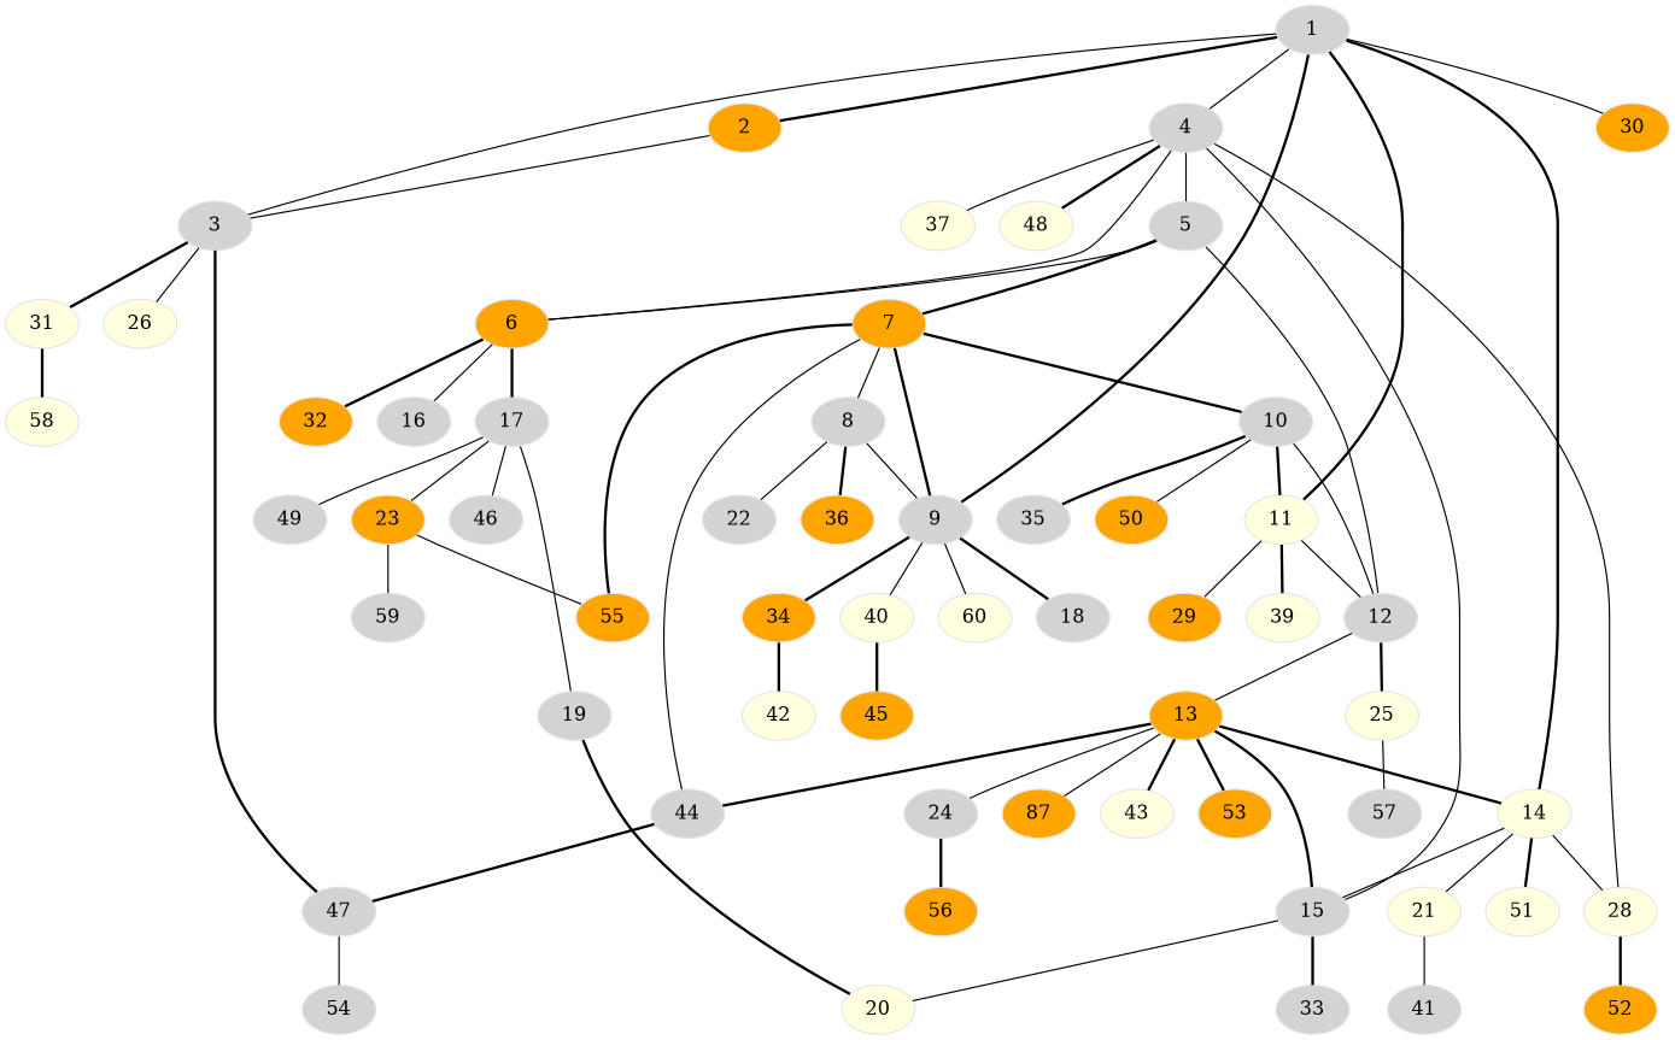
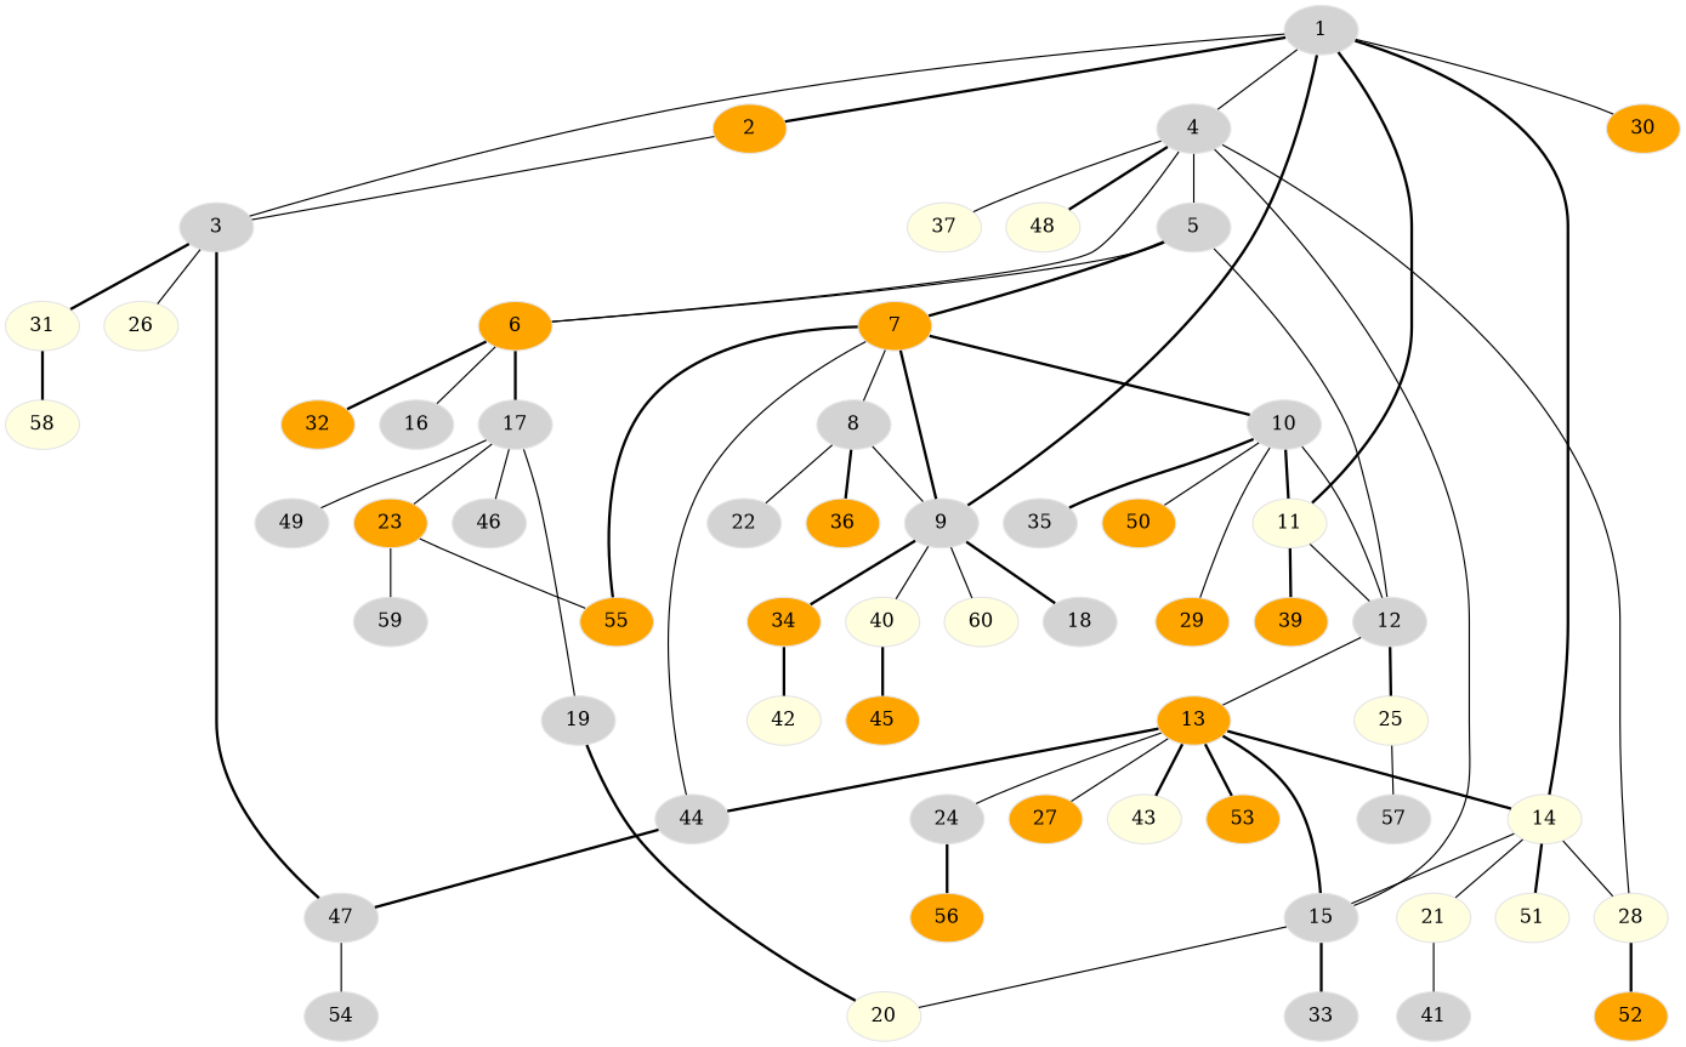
  graph {
    node [color=gray90 fillcolor=lightgrey style=filled]
    edge [style=solid]
    2 [fillcolor=orange]
    1
    3
    4
    9
    11 [fillcolor=lightyellow]
    14 [fillcolor=lightyellow]
    30 [fillcolor=orange]
    26 [fillcolor=lightyellow]
    31 [fillcolor=lightyellow]
    47
    5
    6 [fillcolor=orange]
    15
    28 [fillcolor=lightyellow]
    37 [fillcolor=lightyellow]
    48 [fillcolor=lightyellow]
    18
    34 [fillcolor=orange]
    40 [fillcolor=lightyellow]
    60 [fillcolor=lightyellow]
    12
-   39 [fillcolor=lightyellow]
+   39 [fillcolor=orange]
    21 [fillcolor=lightyellow]
    51 [fillcolor=lightyellow]
    58 [fillcolor=lightyellow]
    54
    7 [fillcolor=orange]
    16
    17
    32 [fillcolor=orange]
    20 [fillcolor=lightyellow]
    33
    52 [fillcolor=orange]
    8
    10
    44
    55 [fillcolor=orange]
    13 [fillcolor=orange]
    25 [fillcolor=lightyellow]
    19
    23 [fillcolor=orange]
    46
    49
    22
    36 [fillcolor=orange]
    29 [fillcolor=orange]
    35
    50 [fillcolor=orange]
    42 [fillcolor=lightyellow]
    45 [fillcolor=orange]
    24
-   27 [fillcolor=orange label=87]
+   27 [fillcolor=orange]
    43 [fillcolor=lightyellow]
    53 [fillcolor=orange]
    57
    56 [fillcolor=orange]
    41
    59
    2 -- 3
    1 -- 2 [style=bold]
    1 -- 3
    1 -- 4
    1 -- 9 [style=bold]
    1 -- 11 [style=bold]
    1 -- 14 [style=bold]
    1 -- 30
    3 -- 26
    3 -- 31 [style=bold]
    3 -- 47 [style=bold]
    4 -- 5
    4 -- 6
    4 -- 15
    4 -- 28
    4 -- 37
    4 -- 48 [style=bold]
    9 -- 18 [style=bold]
    9 -- 34 [style=bold]
    9 -- 40
    9 -- 60
    11 -- 12
    11 -- 39 [style=bold]
    14 -- 15
    14 -- 28
    14 -- 21
    14 -- 51 [style=bold]
    31 -- 58 [style=bold]
    47 -- 54
    5 -- 6
    5 -- 12
    5 -- 7 [style=bold]
    6 -- 16
    6 -- 17 [style=bold]
    6 -- 32 [style=bold]
    15 -- 20
    15 -- 33 [style=bold]
    28 -- 52 [style=bold]
    34 -- 42 [style=bold]
    40 -- 45 [style=bold]
    12 -- 13
    12 -- 25 [style=bold]
    21 -- 41
    7 -- 9 [style=bold]
    7 -- 8
    7 -- 10 [style=bold]
    7 -- 44
    7 -- 55 [style=bold]
    17 -- 19
    17 -- 23
    17 -- 46
    17 -- 49
    8 -- 9
    8 -- 22
    8 -- 36 [style=bold]
    10 -- 11 [style=bold]
    10 -- 12
-   11 -- 29
+   10 -- 29
    10 -- 35 [style=bold]
    10 -- 50
    44 -- 47 [style=bold]
    13 -- 14 [style=bold]
    13 -- 15 [style=bold]
    13 -- 44 [style=bold]
    13 -- 24
    13 -- 27
    13 -- 43 [style=bold]
    13 -- 53 [style=bold]
    25 -- 57
    19 -- 20 [style=bold]
    23 -- 55
    23 -- 59
    24 -- 56 [style=bold]
  }
